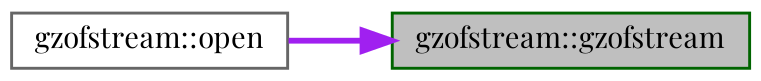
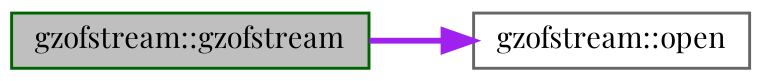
  digraph {
    rankdir=LR
    fontname="Playfair Display"
    node [fontname="Playfair Display" fontsize=10 shape=record style=filled]
    n1 [color=darkgreen fillcolor=grey75 fontcolor=black height=0.2 label="gzofstream::gzofstream" width=0.4]
    n2 [color=gray40 fillcolor=white height=0.2 label="gzofstream::open" width=0.4]
-   n2 -> n1 [color=purple fontname="Playfair Display" fontsize=10 labelfontname=Helvetica labelfontsize=10 style=bold]
+   n1 -> n2 [color=purple fontname="Playfair Display" fontsize=10 labelfontname=Helvetica labelfontsize=10 style=bold]
  }
